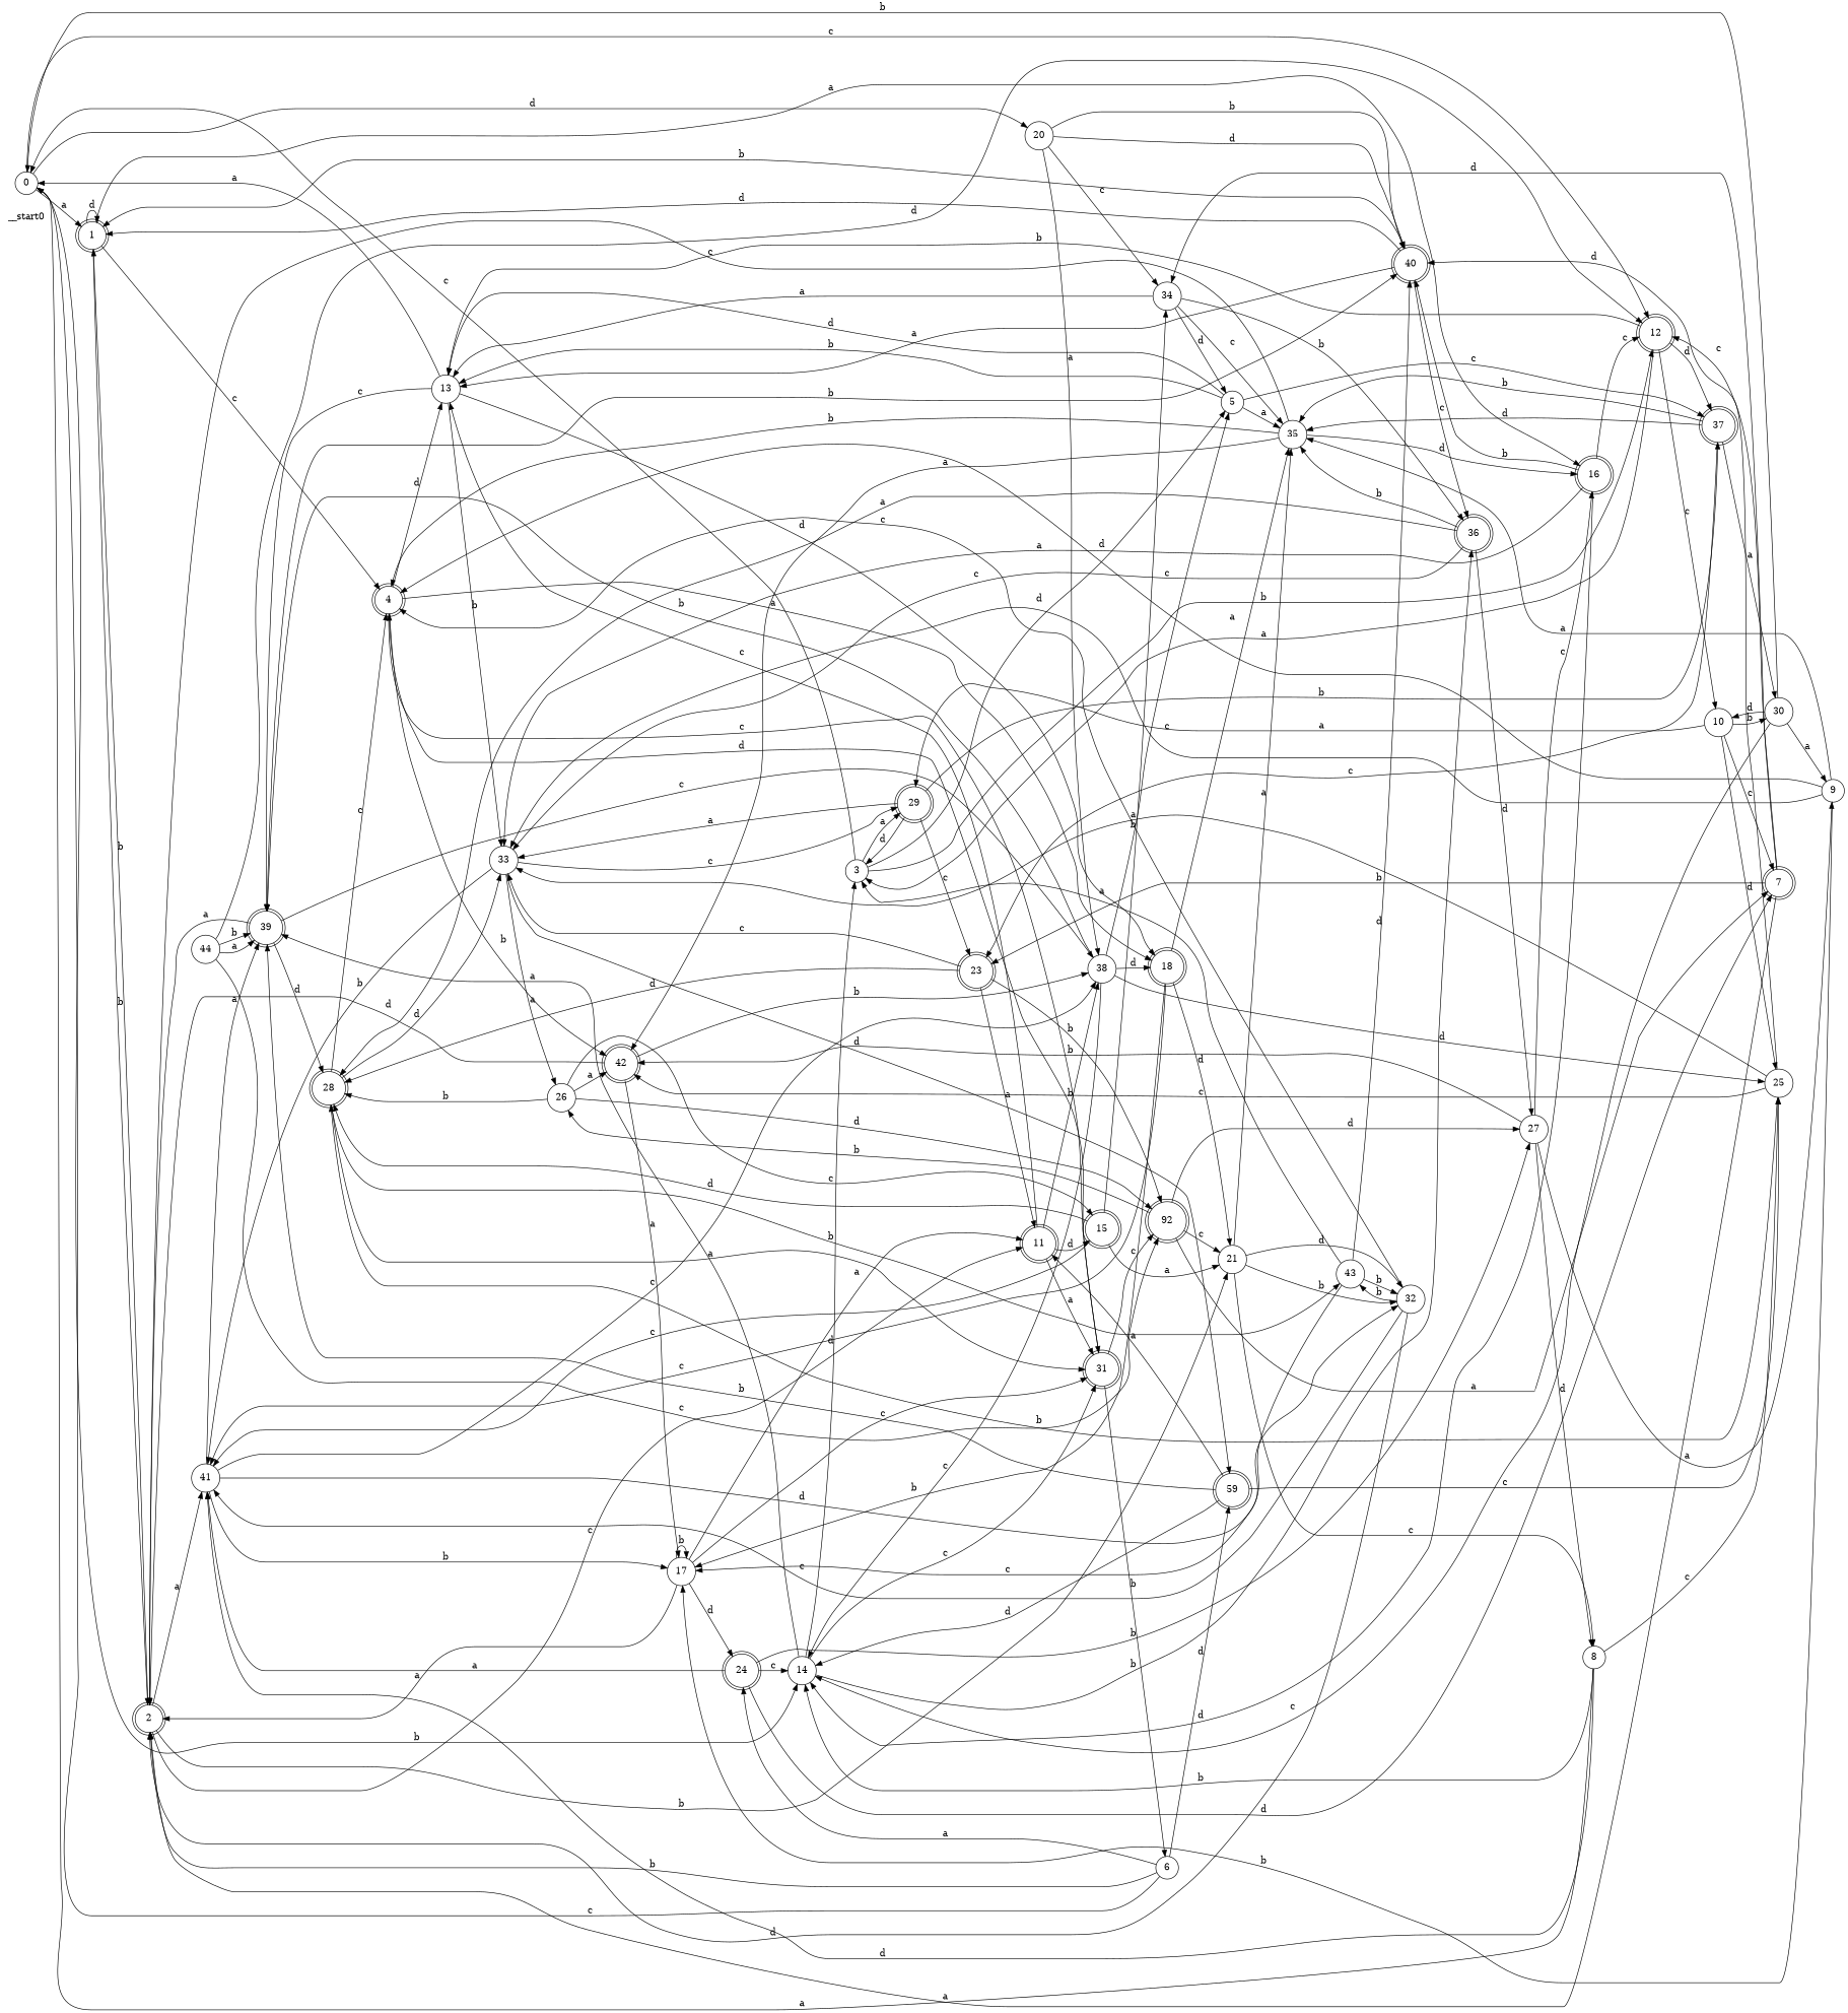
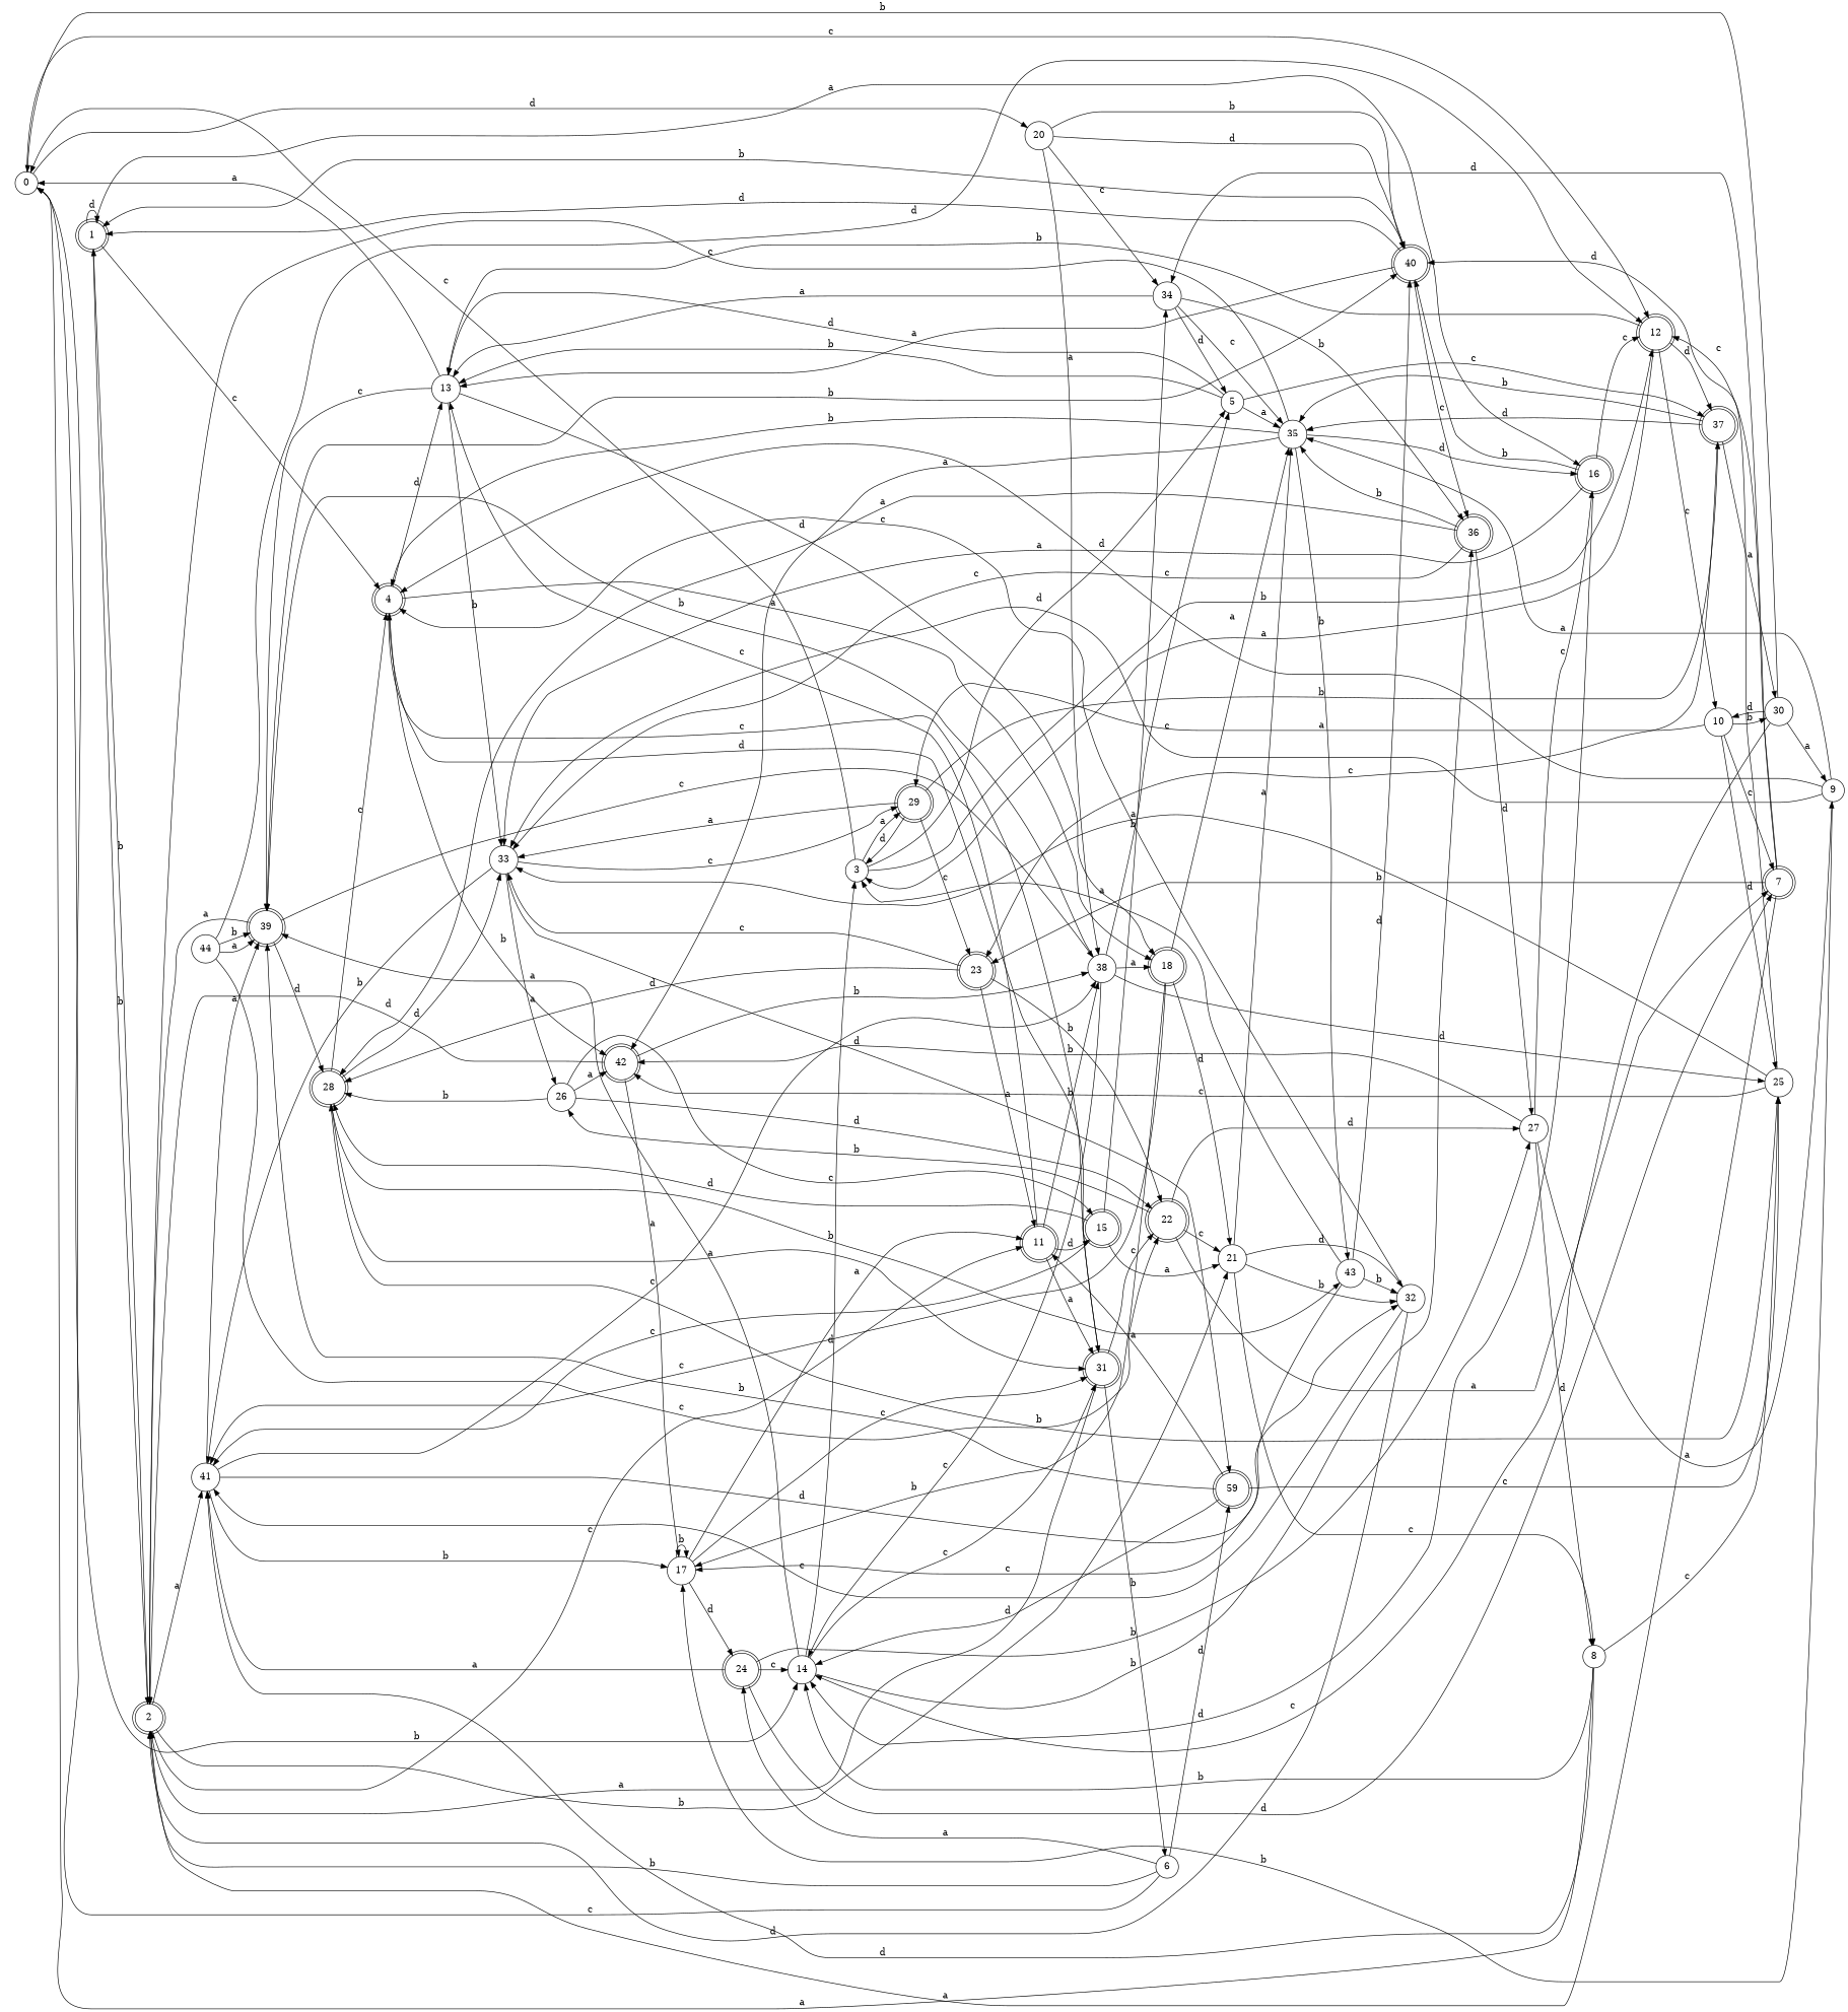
  digraph {
    rankdir=LR
    node [shape=circle color=black fillcolor=white style=filled]
-   __start0 [shape=none color="" fillcolor="" style=""]
    n2 [label=0]
    n3 [label=1 shape=doublecircle style="rounded,filled"]
    n4 [label=12 shape=doublecircle style="rounded,filled"]
    n5 [label=14]
    n6 [label=20]
    n7 [label=2 shape=doublecircle style="rounded,filled"]
    n8 [label=4 shape=doublecircle style="rounded,filled"]
    n9 [label=16 shape=doublecircle style="rounded,filled"]
    n10 [label=3]
    n11 [label=13]
    n12 [label=37 shape=doublecircle style="rounded,filled"]
    n13 [label=10]
    n14 [label=31 shape=doublecircle style="rounded,filled"]
    n15 [label=39 shape=doublecircle style="rounded,filled"]
    n16 [label=36 shape=doublecircle style="rounded,filled"]
    n17 [label=34]
    n18 [label=38]
    n19 [label=40 shape=doublecircle style="rounded,filled"]
    n20 [label=11 shape=doublecircle style="rounded,filled"]
    n21 [label=21]
    n22 [label=41]
    n23 [label=18 shape=doublecircle style="rounded,filled"]
    n24 [label=42 shape=doublecircle style="rounded,filled"]
    n25 [label=33]
    n26 [label=15 shape=doublecircle style="rounded,filled"]
    n27 [label=35]
    n28 [label=8]
    n29 [label=32]
    n30 [label=17]
    n31 [label=5]
    n32 [label=29 shape=doublecircle style="rounded,filled"]
    n33 [label=23 shape=doublecircle style="rounded,filled"]
    n34 [label=6]
-   n35 [label=92 shape=doublecircle style="rounded,filled"]
+   n35 [label=22 shape=doublecircle style="rounded,filled"]
    n36 [label=30]
    n37 [label=59 shape=doublecircle style="rounded,filled"]
    n38 [label=24 shape=doublecircle style="rounded,filled"]
    n39 [label=25]
    n40 [label=7 shape=doublecircle style="rounded,filled"]
    n41 [label=27]
    n42 [label=28 shape=doublecircle style="rounded,filled"]
    n43 [label=9]
    n44 [label=26]
    n45 [label=43]
    n46 [label=44]
-   n2 -> n3 [label=a]
    n2 -> n4 [label=c]
    n2 -> n5 [label=b]
    n2 -> n6 [label=d]
    n3 -> n3 [label=d]
    n3 -> n7 [label=b]
    n3 -> n8 [label=c]
    n3 -> n9 [label=a]
    n4 -> n10 [label=a]
    n4 -> n11 [label=b]
    n4 -> n12 [label=d]
    n4 -> n13 [label=c]
    n5 -> n10 [label=d]
    n5 -> n14 [label=c]
    n5 -> n15 [label=a]
    n5 -> n16 [label=b]
    n6 -> n17 [label=c]
    n6 -> n18 [label=a]
    n6 -> n19 [label=b]
    n6 -> n19 [label=d]
    n7 -> n3 [label=b]
    n7 -> n20 [label=c]
    n7 -> n21 [label=b]
    n7 -> n22 [label=a]
    n8 -> n11 [label=d]
    n8 -> n14 [label=c]
    n8 -> n23 [label=a]
    n8 -> n24 [label=b]
    n9 -> n4 [label=c]
    n9 -> n5 [label=d]
    n9 -> n19 [label=b]
    n9 -> n25 [label=a]
    n10 -> n2 [label=c]
    n10 -> n4 [label=b]
    n10 -> n31 [label=d]
    n10 -> n32 [label=a]
    n11 -> n2 [label=a]
    n11 -> n15 [label=c]
    n11 -> n23 [label=d]
    n11 -> n25 [label=b]
    n12 -> n27 [label=b]
    n12 -> n27 [label=d]
    n12 -> n33 [label=c]
    n12 -> n36 [label=a]
    n13 -> n32 [label=a]
    n13 -> n36 [label=b]
    n13 -> n39 [label=d]
    n13 -> n40 [label=c]
-   n30 -> n7 [label=a]
+   n14 -> n7 [label=a]
    n14 -> n8 [label=d]
    n14 -> n34 [label=b]
    n14 -> n35 [label=c]
    n15 -> n7 [label=a]
    n15 -> n18 [label=c]
    n15 -> n19 [label=b]
    n15 -> n42 [label=d]
    n16 -> n25 [label=c]
    n16 -> n27 [label=b]
    n16 -> n41 [label=d]
    n16 -> n42 [label=a]
    n17 -> n11 [label=a]
    n17 -> n16 [label=b]
    n17 -> n27 [label=c]
    n17 -> n31 [label=d]
    n18 -> n5 [label=c]
    n18 -> n15 [label=b]
-   n18 -> n23 [label=d]
+   n18 -> n23 [label=a]
    n18 -> n31 [label=c]
    n18 -> n39 [label=d]
    n19 -> n3 [label=b]
    n19 -> n3 [label=d]
    n19 -> n11 [label=a]
    n19 -> n16 [label=c]
    n20 -> n11 [label=c]
    n20 -> n14 [label=a]
    n20 -> n18 [label=b]
    n20 -> n26 [label=d]
    n21 -> n27 [label=a]
    n21 -> n28 [label=c]
    n21 -> n29 [label=b]
    n21 -> n29 [label=d]
    n22 -> n15 [label=a]
    n22 -> n18 [label=c]
    n22 -> n29 [label=d]
    n22 -> n30 [label=b]
    n23 -> n21 [label=d]
    n23 -> n22 [label=c]
    n23 -> n27 [label=a]
    n23 -> n30 [label=b]
    n24 -> n7 [label=d]
    n24 -> n18 [label=b]
    n24 -> n30 [label=a]
    n25 -> n22 [label=b]
    n25 -> n32 [label=c]
    n25 -> n37 [label=d]
    n25 -> n44 [label=a]
    n26 -> n17 [label=b]
    n26 -> n21 [label=a]
    n26 -> n22 [label=c]
    n26 -> n42 [label=d]
    n27 -> n7 [label=c]
    n27 -> n8 [label=b]
    n27 -> n9 [label=d]
    n27 -> n24 [label=a]
    n28 -> n2 [label=a]
    n28 -> n5 [label=b]
    n28 -> n22 [label=d]
    n28 -> n39 [label=c]
    n29 -> n7 [label=d]
    n29 -> n8 [label=c]
    n29 -> n22 [label=c]
-   n29 -> n45 [label=b]
+   n27 -> n45 [label=b]
    n30 -> n14 [label=c]
    n30 -> n20 [label=a]
    n30 -> n30 [label=b]
    n30 -> n38 [label=d]
    n31 -> n11 [label=b]
    n31 -> n11 [label=d]
    n31 -> n12 [label=c]
    n31 -> n27 [label=a]
    n32 -> n10 [label=d]
    n32 -> n12 [label=b]
    n32 -> n25 [label=a]
    n32 -> n33 [label=c]
    n33 -> n20 [label=a]
    n33 -> n25 [label=c]
    n33 -> n35 [label=b]
    n33 -> n42 [label=d]
    n34 -> n2 [label=c]
    n34 -> n7 [label=b]
    n34 -> n37 [label=d]
    n34 -> n38 [label=a]
    n35 -> n21 [label=c]
    n35 -> n40 [label=a]
    n35 -> n41 [label=d]
    n35 -> n44 [label=b]
    n36 -> n2 [label=b]
    n36 -> n5 [label=c]
    n36 -> n13 [label=d]
    n36 -> n43 [label=a]
    n37 -> n5 [label=d]
    n37 -> n15 [label=b]
    n37 -> n20 [label=a]
    n37 -> n39 [label=c]
    n38 -> n5 [label=c]
    n38 -> n22 [label=a]
    n38 -> n40 [label=d]
    n38 -> n41 [label=b]
    n39 -> n19 [label=d]
    n39 -> n24 [label=c]
    n39 -> n25 [label=a]
    n39 -> n42 [label=b]
    n40 -> n4 [label=c]
    n40 -> n7 [label=a]
    n40 -> n17 [label=d]
    n40 -> n33 [label=b]
    n41 -> n9 [label=c]
    n41 -> n24 [label=b]
    n41 -> n28 [label=d]
    n41 -> n43 [label=a]
    n42 -> n8 [label=c]
    n42 -> n14 [label=a]
    n42 -> n25 [label=d]
    n42 -> n45 [label=b]
    n43 -> n8 [label=d]
    n43 -> n25 [label=c]
    n43 -> n27 [label=a]
    n43 -> n30 [label=b]
    n44 -> n24 [label=a]
    n44 -> n26 [label=c]
    n44 -> n35 [label=d]
    n44 -> n42 [label=b]
    n45 -> n10 [label=a]
    n45 -> n19 [label=d]
    n45 -> n29 [label=b]
    n45 -> n30 [label=c]
    n46 -> n4 [label=d]
    n46 -> n15 [label=a]
    n46 -> n15 [label=b]
    n46 -> n35 [label=c]
  }
